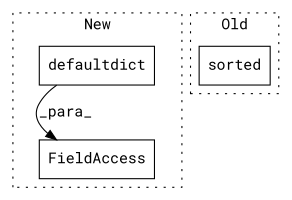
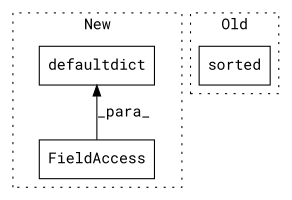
  digraph {
    fontname="Roboto Mono"
    node [a=32 shape=box fontname="Roboto Mono"]
    n1 [l="12,1" label=defaultdict s="2352,2367"]
    n2 [a=22 l=3 label=FieldAccess s=2364]
    n3 [l="7,1" label=sorted s="4704,4754"]
    subgraph cluster_1 {
      label=New
      style=dotted
      n1
      n2
    }
    subgraph cluster_2 {
      label=Old
      style=dotted
      n3
    }
-   n1 -> n2 [label=_para_ fontname="Roboto Mono"]
+   n2 -> n1 [label=_para_ fontname="Roboto Mono"]
  }
